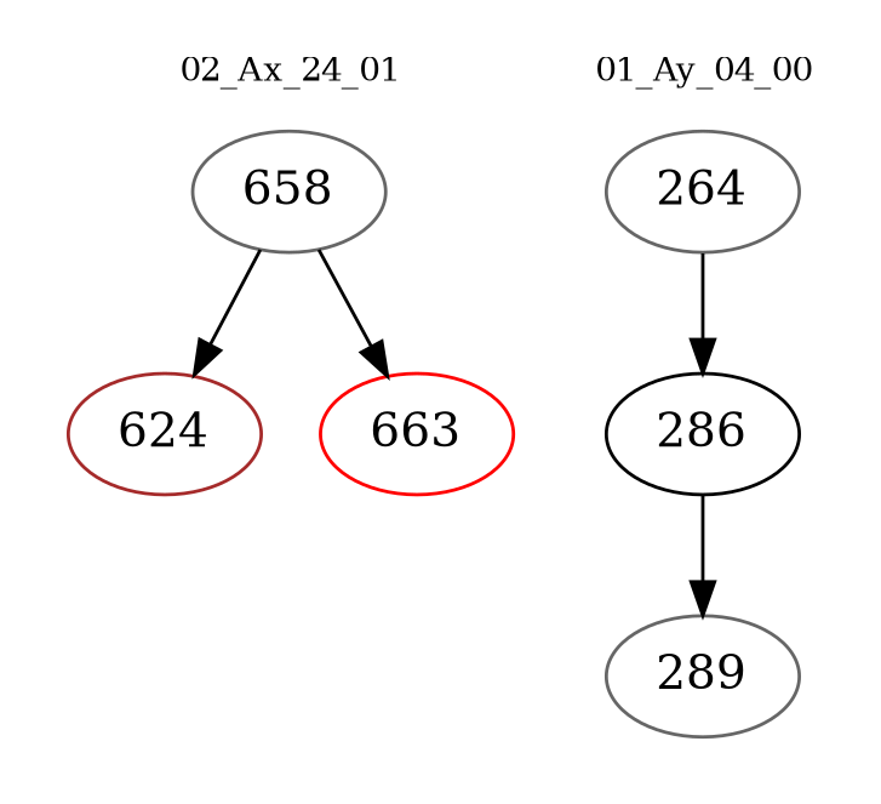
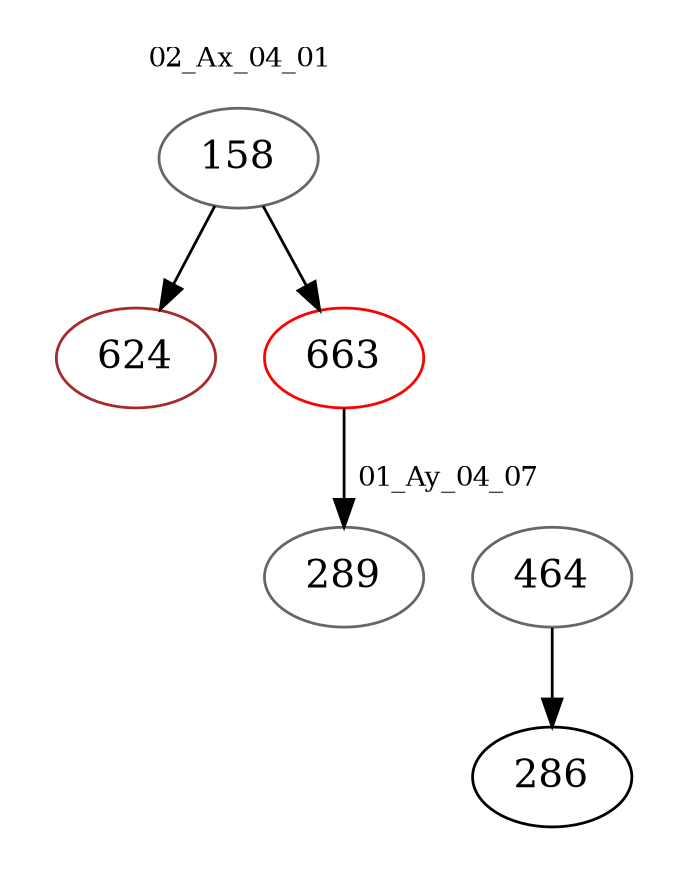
  digraph {
    node [color=gray40]
    edge [color=black]
-   n1 [label=658]
+   n1 [label=158]
    n2 [color=brown label=624]
    n3 [color=red label=663]
    n4 [color=black label=286]
-   n5 [label=264]
+   n5 [label=464]
    n6 [label=289]
    subgraph cluster_1 {
      color=white
      fontsize=10
-     label="02_Ax_24_01"
+     label="02_Ax_04_01"
      n1
      n2
      n3
    }
    subgraph cluster_2 {
      color=white
      fontsize=10
-     label="01_Ay_04_00"
+     label="01_Ay_04_07"
      n4
      n5
      n6
    }
    n1 -> n2
    n1 -> n3
-   n4 -> n6
+   n3 -> n6
    n5 -> n4
  }
